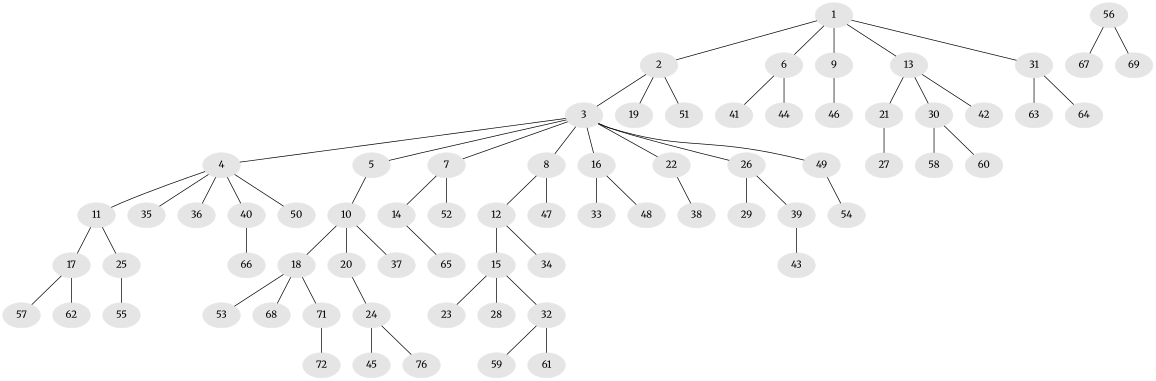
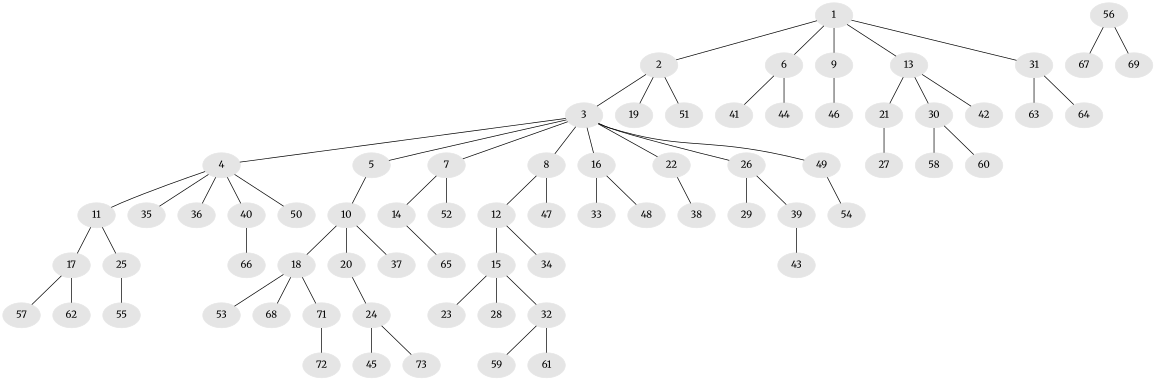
  graph {
    fontname=Merriweather
    node [color=gray90 fontname=Merriweather style=filled]
    edge [fontname=Merriweather]
    1
    2
    6
    9
    13
    31
    3
    19
    51
    41
    44
    46
    21
    30
    42
    63
    64
    4
    5
    7
    8
    16
    22
    26
    49
    11
    35
    36
    40
    50
    10
    14
    52
    12
    47
    33
    48
    38
    29
    39
    54
    17
    25
    66
    18
    20
    37
    65
    15
    34
    53
    68
    71
    24
    57
    62
    55
    23
    28
    32
    27
    58
    60
    59
    61
    72
    45
-   73 [label=76]
+   73
    43
    56
    67
    69
    1 -- 2
    1 -- 6
    1 -- 9
    1 -- 13
    1 -- 31
    2 -- 3
    2 -- 19
    2 -- 51
    6 -- 41
    6 -- 44
    9 -- 46
    13 -- 21
    13 -- 30
    13 -- 42
    31 -- 63
    31 -- 64
    3 -- 4
    3 -- 5
    3 -- 7
    3 -- 8
    3 -- 16
    3 -- 22
    3 -- 26
    3 -- 49
    21 -- 27
    30 -- 58
    30 -- 60
    4 -- 11
    4 -- 35
    4 -- 36
    4 -- 40
    4 -- 50
    5 -- 10
    7 -- 14
    7 -- 52
    8 -- 12
    8 -- 47
    16 -- 33
    16 -- 48
    22 -- 38
    26 -- 29
    26 -- 39
    49 -- 54
    11 -- 17
    11 -- 25
    40 -- 66
    10 -- 18
    10 -- 20
    10 -- 37
    14 -- 65
    12 -- 15
    12 -- 34
    39 -- 43
    17 -- 57
    17 -- 62
    25 -- 55
    18 -- 53
    18 -- 68
    18 -- 71
    20 -- 24
    15 -- 23
    15 -- 28
    15 -- 32
    71 -- 72
    24 -- 45
    24 -- 73
    32 -- 59
    32 -- 61
    56 -- 67
    56 -- 69
  }
